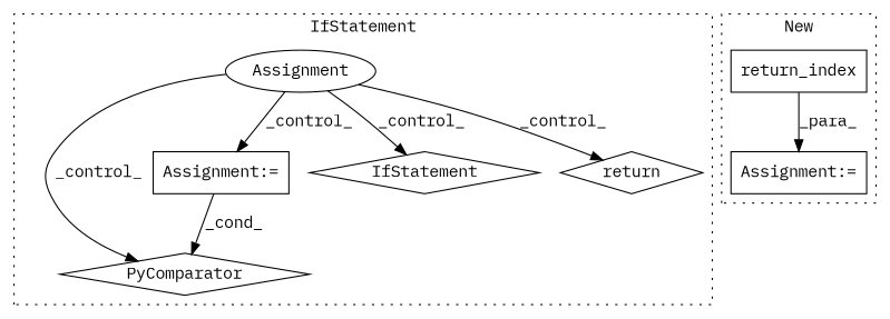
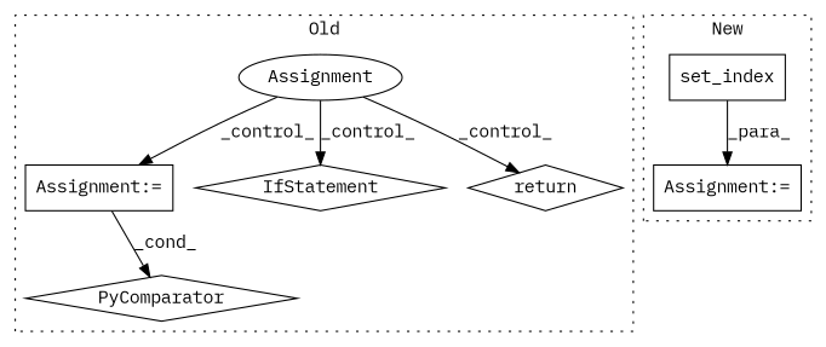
  digraph {
    fontname="IBM Plex Mono"
    node [a=7 fontname="IBM Plex Mono" l=25 s=8757 shape=diamond]
    edge [fontname="IBM Plex Mono"]
    n1 [a=113 label=PyComparator]
    n2 [label="Assignment:=" shape=box]
    n3 [a=42 label=Assignment shape=ellipse l="" s=""]
    n4 [a=25 label=IfStatement]
    n5 [a=41 l=22 label=return s=8661]
-   n6 [a=32 l="10,1" label=return_index s="8758,8780" shape=box]
+   n6 [a=32 l="10,1" label=set_index s="8758,8780" shape=box]
    n7 [l=1 label="Assignment:=" s=8645 shape=box]
    subgraph cluster_1 {
-     label=IfStatement
+     label=Old
      style=dotted
      n1
      n2
      n3
      n4
      n5
    }
    subgraph cluster_2 {
      label=New
      style=dotted
      n6
      n7
    }
    n2 -> n1 [label=_cond_]
-   n3 -> n1 [label=_control_]
    n3 -> n2 [label=_control_]
    n3 -> n4 [label=_control_]
    n3 -> n5 [label=_control_]
    n6 -> n7 [label=_para_]
  }
